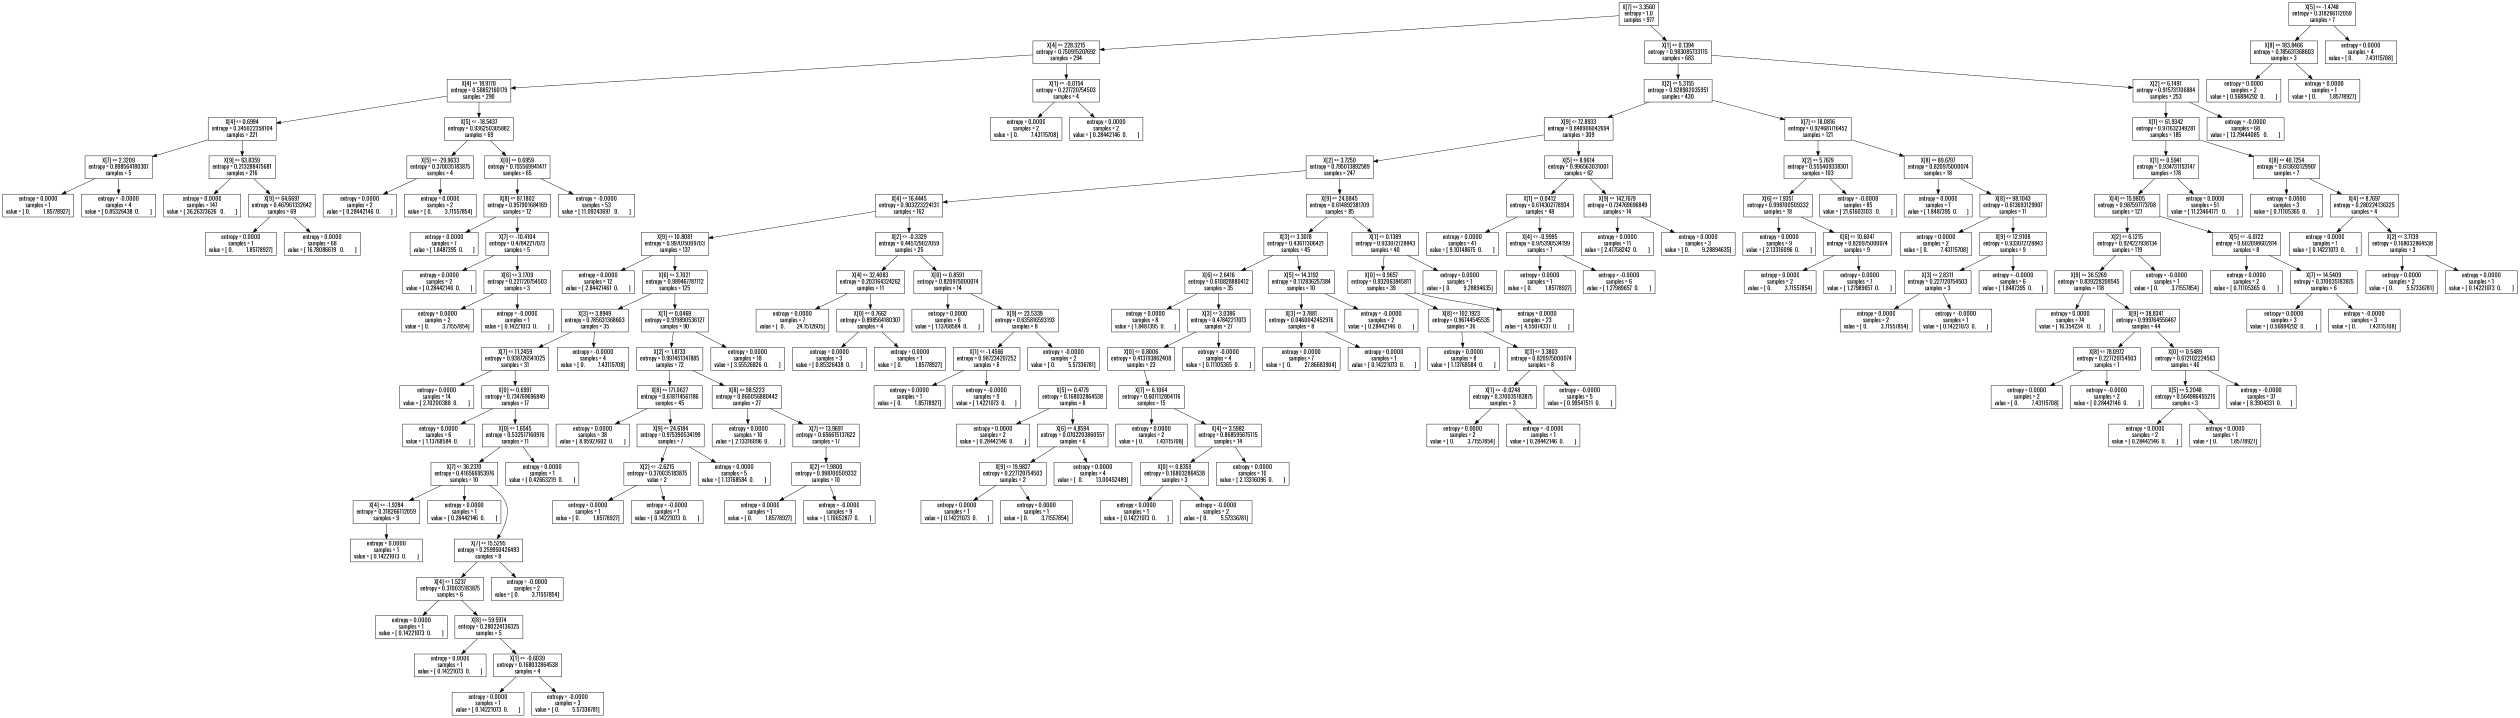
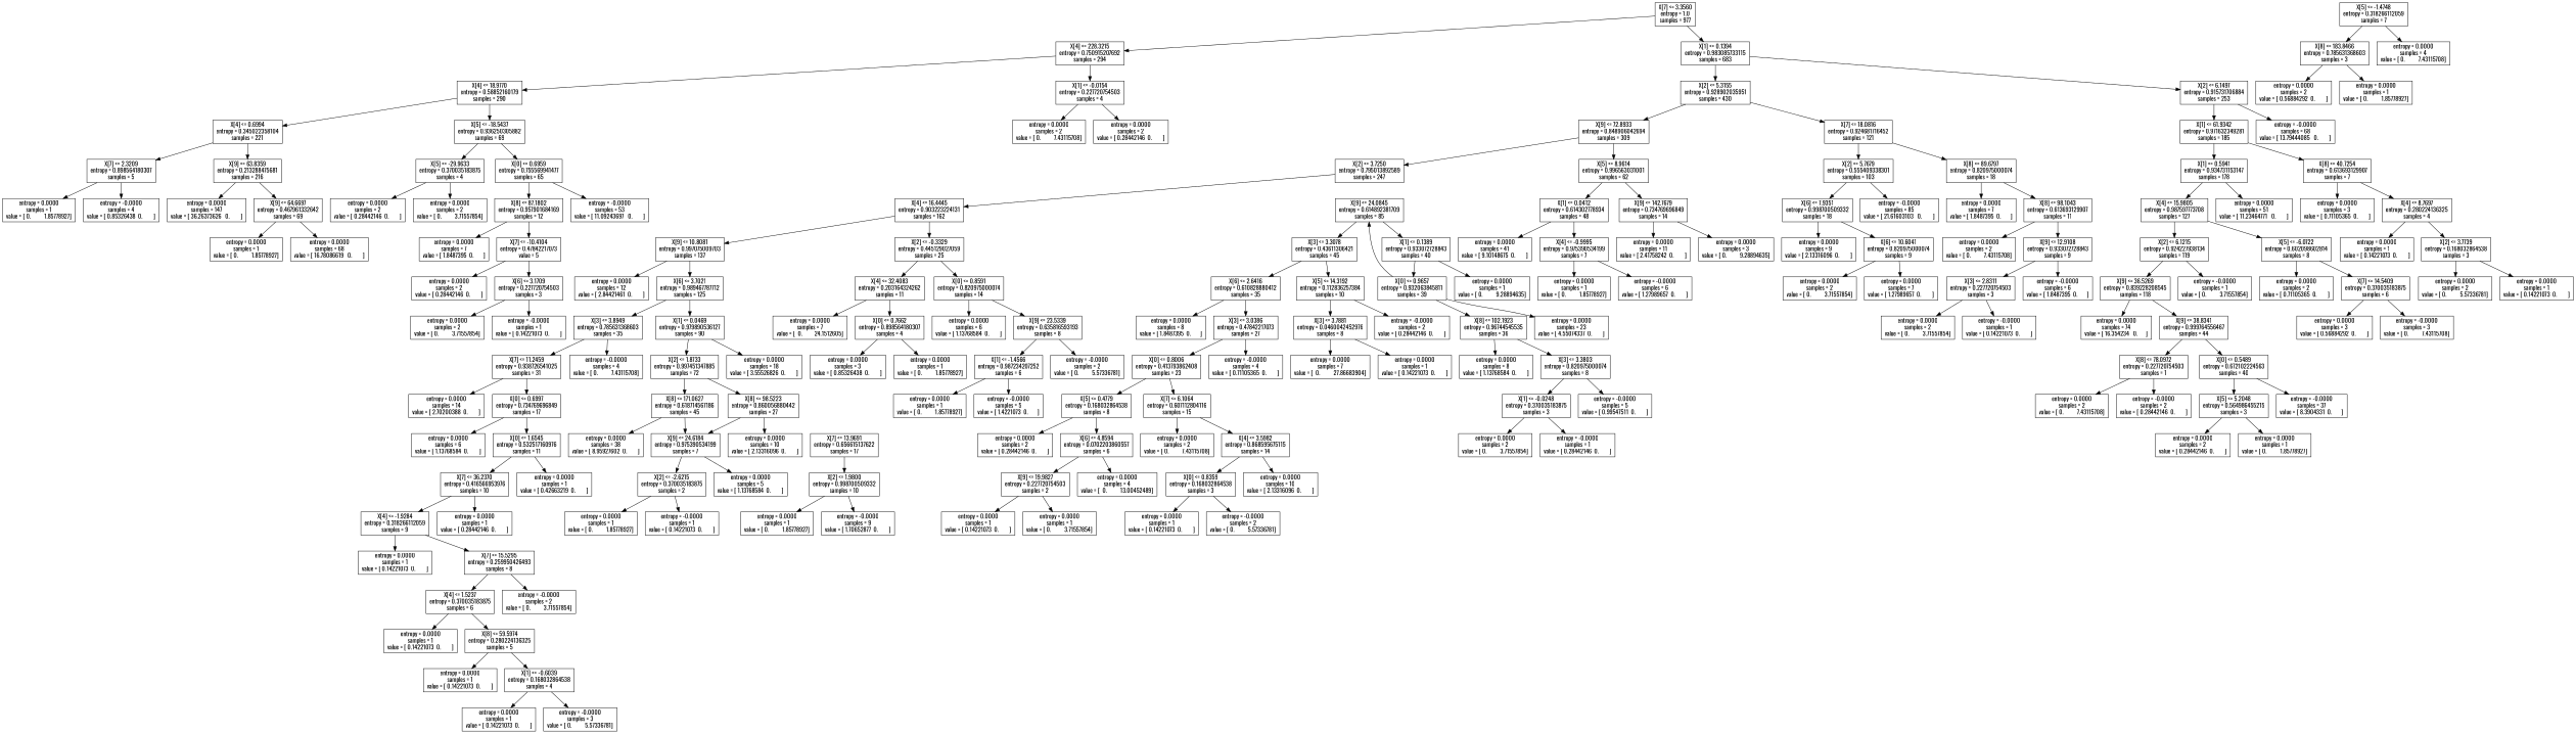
  digraph {
    fontname=Oswald
    node [fontname=Oswald shape=box]
    edge [fontname=Oswald]
    n1 [label="X[7] <= 3.3560\nentropy = 1.0\nsamples = 977"]
    n2 [label="X[4] <= 228.3215\nentropy = 0.750915207692\nsamples = 294"]
    n3 [label="X[1] <= 0.1394\nentropy = 0.983085733115\nsamples = 683"]
    n4 [label="X[4] <= 18.9770\nentropy = 0.58852160179\nsamples = 290"]
    n5 [label="X[1] <= -0.0154\nentropy = 0.227720754503\nsamples = 4"]
    n6 [label="X[2] <= 5.3155\nentropy = 0.928902035951\nsamples = 430"]
    n7 [label="X[2] <= 6.1497\nentropy = 0.915731706884\nsamples = 253"]
    n8 [label="X[4] <= 0.6994\nentropy = 0.345022358104\nsamples = 221"]
    n9 [label="X[5] <= -18.5437\nentropy = 0.936250305882\nsamples = 69"]
    n10 [label="entropy = 0.0000\nsamples = 2\nvalue = [ 0.          7.43115708]"]
    n11 [label="entropy = 0.0000\nsamples = 2\nvalue = [ 0.28442146  0.        ]"]
    n12 [label="X[7] <= 2.3209\nentropy = 0.898564180307\nsamples = 5"]
    n13 [label="X[9] <= 63.8359\nentropy = 0.213288475681\nsamples = 216"]
    n14 [label="X[5] <= -29.9633\nentropy = 0.370035183875\nsamples = 4"]
    n15 [label="X[0] <= 0.6959\nentropy = 0.755569941477\nsamples = 65"]
    n16 [label="entropy = 0.0000\nsamples = 1\nvalue = [ 0.          1.85778927]"]
    n17 [label="entropy = -0.0000\nsamples = 4\nvalue = [ 0.85326438  0.        ]"]
    n18 [label="entropy = 0.0000\nsamples = 147\nvalue = [ 36.26373626   0.        ]"]
    n19 [label="X[9] <= 64.6697\nentropy = 0.467961332642\nsamples = 69"]
    n20 [label="entropy = 0.0000\nsamples = 1\nvalue = [ 0.          1.85778927]"]
    n21 [label="entropy = 0.0000\nsamples = 68\nvalue = [ 16.78086619   0.        ]"]
    n22 [label="entropy = 0.0000\nsamples = 2\nvalue = [ 0.28442146  0.        ]"]
    n23 [label="entropy = 0.0000\nsamples = 2\nvalue = [ 0.          3.71557854]"]
    n24 [label="X[8] <= 87.1802\nentropy = 0.957901684169\nsamples = 12"]
    n25 [label="entropy = -0.0000\nsamples = 53\nvalue = [ 11.09243697   0.        ]"]
    n26 [label="entropy = 0.0000\nsamples = 7\nvalue = [ 1.8487395  0.       ]"]
-   n27 [label="X[7] <= -10.4104\nentropy = 0.47842217073\nsamples = 5"]
+   n27 [label="X[7] <= -10.4104\nentropy = 0.47842217073\nvalue = 5"]
    n28 [label="entropy = 0.0000\nsamples = 2\nvalue = [ 0.28442146  0.        ]"]
    n29 [label="X[6] <= 3.1709\nentropy = 0.227720754503\nsamples = 3"]
    n30 [label="entropy = 0.0000\nsamples = 2\nvalue = [ 0.          3.71557854]"]
    n31 [label="entropy = -0.0000\nsamples = 1\nvalue = [ 0.14221073  0.        ]"]
    n32 [label="X[9] <= 72.8933\nentropy = 0.848906042694\nsamples = 309"]
    n33 [label="X[7] <= 18.0816\nentropy = 0.924681716452\nsamples = 121"]
    n34 [label="X[1] <= 61.9342\nentropy = 0.971632349281\nsamples = 185"]
    n35 [label="entropy = -0.0000\nsamples = 68\nvalue = [ 13.79444085   0.        ]"]
    n36 [label="X[2] <= 3.7250\nentropy = 0.795013892589\nsamples = 247"]
    n37 [label="X[5] <= 8.9614\nentropy = 0.996563031001\nsamples = 62"]
    n38 [label="X[2] <= 5.7679\nentropy = 0.555409338301\nsamples = 103"]
    n39 [label="X[8] <= 89.6797\nentropy = 0.820975000074\nsamples = 18"]
    n40 [label="X[4] <= 16.4445\nentropy = 0.903223224131\nsamples = 162"]
    n41 [label="X[9] <= 24.0845\nentropy = 0.614892381709\nsamples = 85"]
    n42 [label="X[1] <= 0.0412\nentropy = 0.614302778934\nsamples = 48"]
    n43 [label="X[9] <= 142.7679\nentropy = 0.734769696849\nsamples = 14"]
    n44 [label="X[9] <= 10.8081\nentropy = 0.997075009703\nsamples = 137"]
    n45 [label="X[2] <= -0.3329\nentropy = 0.445129027059\nsamples = 25"]
    n46 [label="X[3] <= 3.3078\nentropy = 0.43611306421\nsamples = 45"]
    n47 [label="X[1] <= 0.1389\nentropy = 0.933072728843\nsamples = 40"]
    n48 [label="entropy = 0.0000\nsamples = 12\nvalue = [ 2.84421461  0.        ]"]
    n49 [label="X[6] <= 3.7021\nentropy = 0.989467787712\nsamples = 125"]
    n50 [label="X[4] <= 32.4083\nentropy = 0.203164324262\nsamples = 11"]
    n51 [label="X[0] <= 0.8591\nentropy = 0.820975000074\nsamples = 14"]
    n52 [label="X[3] <= 3.8949\nentropy = 0.785631368603\nsamples = 35"]
    n53 [label="X[1] <= 0.0469\nentropy = 0.979890536127\nsamples = 90"]
    n54 [label="X[7] <= 11.2459\nentropy = 0.938726541025\nsamples = 31"]
    n55 [label="entropy = -0.0000\nsamples = 4\nvalue = [ 0.          7.43115708]"]
    n56 [label="X[2] <= 1.8733\nentropy = 0.997451347885\nsamples = 72"]
    n57 [label="entropy = 0.0000\nsamples = 18\nvalue = [ 3.55526826  0.        ]"]
    n58 [label="entropy = 0.0000\nsamples = 14\nvalue = [ 2.70200388  0.        ]"]
    n59 [label="X[0] <= 0.6997\nentropy = 0.734769696849\nsamples = 17"]
    n60 [label="entropy = 0.0000\nsamples = 6\nvalue = [ 1.13768584  0.        ]"]
    n61 [label="X[0] <= 1.6545\nentropy = 0.532517160976\nsamples = 11"]
    n62 [label="X[7] <= 36.2370\nentropy = 0.416566953976\nsamples = 10"]
    n63 [label="entropy = 0.0000\nsamples = 1\nvalue = [ 0.42663219  0.        ]"]
    n64 [label="X[4] <= -1.9284\nentropy = 0.318266112059\nsamples = 9"]
    n65 [label="entropy = 0.0000\nsamples = 1\nvalue = [ 0.28442146  0.        ]"]
    n66 [label="entropy = 0.0000\nsamples = 1\nvalue = [ 0.14221073  0.        ]"]
    n67 [label="X[7] <= 15.5295\nentropy = 0.259950426493\nsamples = 8"]
    n68 [label="X[4] <= 1.5237\nentropy = 0.370035183875\nsamples = 6"]
    n69 [label="entropy = -0.0000\nsamples = 2\nvalue = [ 0.          3.71557854]"]
    n70 [label="entropy = 0.0000\nsamples = 1\nvalue = [ 0.14221073  0.        ]"]
    n71 [label="X[8] <= 59.5974\nentropy = 0.280224136325\nsamples = 5"]
    n72 [label="entropy = 0.0000\nsamples = 1\nvalue = [ 0.14221073  0.        ]"]
    n73 [label="X[1] <= -0.6039\nentropy = 0.168032864538\nsamples = 4"]
    n74 [label="entropy = 0.0000\nsamples = 1\nvalue = [ 0.14221073  0.        ]"]
    n75 [label="entropy = -0.0000\nsamples = 3\nvalue = [ 0.          5.57336781]"]
    n76 [label="X[8] <= 171.0627\nentropy = 0.618714567186\nsamples = 45"]
    n77 [label="X[8] <= 98.5223\nentropy = 0.860056880442\nsamples = 27"]
    n78 [label="entropy = 0.0000\nsamples = 38\nvalue = [ 8.95927602  0.        ]"]
    n79 [label="X[9] <= 24.6184\nentropy = 0.975390534199\nsamples = 7"]
    n80 [label="entropy = 0.0000\nsamples = 10\nvalue = [ 2.13316096  0.        ]"]
    n81 [label="X[7] <= 13.9691\nentropy = 0.656615137622\nsamples = 17"]
-   n82 [label="X[2] <= -2.6215\nentropy = 0.370035183875\nvalue = 2"]
+   n82 [label="X[2] <= -2.6215\nentropy = 0.370035183875\nsamples = 2"]
    n83 [label="entropy = 0.0000\nsamples = 5\nvalue = [ 1.13768584  0.        ]"]
    n84 [label="entropy = 0.0000\nsamples = 1\nvalue = [ 0.          1.85778927]"]
    n85 [label="entropy = -0.0000\nsamples = 1\nvalue = [ 0.14221073  0.        ]"]
    n86 [label="X[2] <= 1.9800\nentropy = 0.998700509332\nsamples = 10"]
    n87 [label="entropy = 0.0000\nsamples = 1\nvalue = [ 0.          1.85778927]"]
    n88 [label="entropy = -0.0000\nsamples = 9\nvalue = [ 1.70652877  0.        ]"]
    n89 [label="X[5] <= -1.4748\nentropy = 0.318266112059\nsamples = 7"]
    n90 [label="X[8] <= 183.8466\nentropy = 0.785631368603\nsamples = 3"]
    n91 [label="entropy = 0.0000\nsamples = 4\nvalue = [ 0.          7.43115708]"]
    n92 [label="entropy = 0.0000\nsamples = 2\nvalue = [ 0.56884292  0.        ]"]
    n93 [label="entropy = 0.0000\nsamples = 1\nvalue = [ 0.          1.85778927]"]
    n94 [label="entropy = 0.0000\nsamples = 7\nvalue = [  0.         24.1512605]"]
    n95 [label="X[0] <= 0.7662\nentropy = 0.898564180307\nsamples = 4"]
    n96 [label="entropy = 0.0000\nsamples = 6\nvalue = [ 1.13768584  0.        ]"]
    n97 [label="X[9] <= 23.5339\nentropy = 0.635816593193\nsamples = 8"]
    n98 [label="entropy = 0.0000\nsamples = 3\nvalue = [ 0.85326438  0.        ]"]
    n99 [label="entropy = 0.0000\nsamples = 1\nvalue = [ 0.          1.85778927]"]
    n100 [label="X[1] <= -1.4566\nentropy = 0.987234207252\nsamples = 6"]
    n101 [label="entropy = -0.0000\nsamples = 2\nvalue = [ 0.          5.57336781]"]
    n102 [label="entropy = 0.0000\nsamples = 1\nvalue = [ 0.          1.85778927]"]
    n103 [label="entropy = -0.0000\nsamples = 5\nvalue = [ 1.4221073  0.       ]"]
    n104 [label="X[6] <= 2.6416\nentropy = 0.610828880412\nsamples = 35"]
    n105 [label="X[5] <= 14.3192\nentropy = 0.112836257384\nsamples = 10"]
    n106 [label="X[0] <= 0.9657\nentropy = 0.932063845811\nsamples = 39"]
    n107 [label="entropy = 0.0000\nsamples = 1\nvalue = [ 0.          9.28894635]"]
    n108 [label="entropy = 0.0000\nsamples = 8\nvalue = [ 1.8487395  0.       ]"]
    n109 [label="X[3] <= 3.0386\nentropy = 0.47842217073\nsamples = 27"]
    n110 [label="X[3] <= 3.7881\nentropy = 0.0460042452976\nsamples = 8"]
    n111 [label="entropy = -0.0000\nsamples = 2\nvalue = [ 0.28442146  0.        ]"]
    n112 [label="X[0] <= 0.8006\nentropy = 0.413793862408\nsamples = 23"]
    n113 [label="entropy = -0.0000\nsamples = 4\nvalue = [ 0.71105365  0.        ]"]
    n114 [label="X[5] <= 0.4779\nentropy = 0.168032864538\nsamples = 8"]
    n115 [label="X[7] <= 6.1064\nentropy = 0.607112804116\nsamples = 15"]
    n116 [label="entropy = 0.0000\nsamples = 2\nvalue = [ 0.28442146  0.        ]"]
    n117 [label="X[6] <= 4.8594\nentropy = 0.0702203860557\nsamples = 6"]
    n118 [label="entropy = 0.0000\nsamples = 2\nvalue = [ 0.          7.43115708]"]
    n119 [label="X[4] <= 3.5982\nentropy = 0.868595675115\nsamples = 14"]
    n120 [label="X[9] <= 19.9827\nentropy = 0.227720754503\nsamples = 2"]
    n121 [label="entropy = 0.0000\nsamples = 4\nvalue = [  0.          13.00452489]"]
    n122 [label="entropy = 0.0000\nsamples = 1\nvalue = [ 0.14221073  0.        ]"]
    n123 [label="entropy = 0.0000\nsamples = 1\nvalue = [ 0.          3.71557854]"]
    n124 [label="X[0] <= 0.8359\nentropy = 0.168032864538\nsamples = 3"]
    n125 [label="entropy = 0.0000\nsamples = 10\nvalue = [ 2.13316096  0.        ]"]
    n126 [label="entropy = 0.0000\nsamples = 1\nvalue = [ 0.14221073  0.        ]"]
    n127 [label="entropy = -0.0000\nsamples = 2\nvalue = [ 0.          5.57336781]"]
    n128 [label="entropy = 0.0000\nsamples = 7\nvalue = [  0.          27.86683904]"]
    n129 [label="entropy = 0.0000\nsamples = 1\nvalue = [ 0.14221073  0.        ]"]
    n130 [label="X[8] <= 102.1923\nentropy = 0.96744545535\nsamples = 36"]
    n131 [label="entropy = 0.0000\nsamples = 23\nvalue = [ 4.55074337  0.        ]"]
    n132 [label="entropy = 0.0000\nsamples = 8\nvalue = [ 1.13768584  0.        ]"]
    n133 [label="X[3] <= 3.3803\nentropy = 0.820975000074\nsamples = 8"]
    n134 [label="X[1] <= -0.0248\nentropy = 0.370035183875\nsamples = 3"]
    n135 [label="entropy = -0.0000\nsamples = 5\nvalue = [ 0.99547511  0.        ]"]
    n136 [label="entropy = 0.0000\nsamples = 2\nvalue = [ 0.          3.71557854]"]
    n137 [label="entropy = -0.0000\nsamples = 1\nvalue = [ 0.28442146  0.        ]"]
    n138 [label="entropy = 0.0000\nsamples = 41\nvalue = [ 9.10148675  0.        ]"]
    n139 [label="X[4] <= -0.9995\nentropy = 0.975390534199\nsamples = 7"]
    n140 [label="entropy = 0.0000\nsamples = 11\nvalue = [ 2.41758242  0.        ]"]
    n141 [label="entropy = 0.0000\nsamples = 3\nvalue = [ 0.          9.28894635]"]
    n142 [label="entropy = 0.0000\nsamples = 1\nvalue = [ 0.          1.85778927]"]
    n143 [label="entropy = -0.0000\nsamples = 6\nvalue = [ 1.27989657  0.        ]"]
    n144 [label="X[6] <= 7.9351\nentropy = 0.998700509332\nsamples = 18"]
    n145 [label="entropy = -0.0000\nsamples = 85\nvalue = [ 21.61603103   0.        ]"]
    n146 [label="entropy = 0.0000\nsamples = 7\nvalue = [ 1.8487395  0.       ]"]
    n147 [label="X[8] <= 98.1043\nentropy = 0.613693129907\nsamples = 11"]
    n148 [label="entropy = 0.0000\nsamples = 9\nvalue = [ 2.13316096  0.        ]"]
    n149 [label="X[6] <= 10.6041\nentropy = 0.820975000074\nsamples = 9"]
    n150 [label="entropy = 0.0000\nsamples = 2\nvalue = [ 0.          3.71557854]"]
    n151 [label="entropy = 0.0000\nsamples = 7\nvalue = [ 1.27989657  0.        ]"]
    n152 [label="entropy = 0.0000\nsamples = 2\nvalue = [ 0.          7.43115708]"]
    n153 [label="X[9] <= 12.9108\nentropy = 0.933072728843\nsamples = 9"]
    n154 [label="X[3] <= 2.8311\nentropy = 0.227720754503\nsamples = 3"]
    n155 [label="entropy = -0.0000\nsamples = 6\nvalue = [ 1.8487395  0.       ]"]
    n156 [label="entropy = 0.0000\nsamples = 2\nvalue = [ 0.          3.71557854]"]
    n157 [label="entropy = -0.0000\nsamples = 1\nvalue = [ 0.14221073  0.        ]"]
    n158 [label="X[1] <= 0.5941\nentropy = 0.934731153147\nsamples = 178"]
    n159 [label="X[8] <= 40.7254\nentropy = 0.613693129907\nsamples = 7"]
    n160 [label="X[4] <= 15.9805\nentropy = 0.987597773708\nsamples = 127"]
    n161 [label="entropy = 0.0000\nsamples = 51\nvalue = [ 11.23464771   0.        ]"]
    n162 [label="entropy = 0.0000\nsamples = 3\nvalue = [ 0.71105365  0.        ]"]
    n163 [label="X[4] <= 8.7697\nentropy = 0.280224136325\nsamples = 4"]
    n164 [label="X[2] <= 6.1215\nentropy = 0.924227938134\nsamples = 119"]
    n165 [label="X[5] <= -6.0722\nentropy = 0.602098602814\nsamples = 8"]
    n166 [label="X[9] <= 36.5269\nentropy = 0.839228208545\nsamples = 118"]
    n167 [label="entropy = -0.0000\nsamples = 1\nvalue = [ 0.          3.71557854]"]
    n168 [label="entropy = 0.0000\nsamples = 2\nvalue = [ 0.71105365  0.        ]"]
    n169 [label="X[7] <= 14.5409\nentropy = 0.370035183875\nsamples = 6"]
    n170 [label="entropy = 0.0000\nsamples = 74\nvalue = [ 16.354234   0.      ]"]
    n171 [label="X[9] <= 38.8341\nentropy = 0.999764556467\nsamples = 44"]
    n172 [label="X[8] <= 78.0972\nentropy = 0.227720754503\nsamples = 1"]
    n173 [label="X[0] <= 0.5489\nentropy = 0.672102224563\nsamples = 40"]
    n174 [label="entropy = 0.0000\nsamples = 2\nvalue = [ 0.          7.43115708]"]
    n175 [label="entropy = -0.0000\nsamples = 2\nvalue = [ 0.28442146  0.        ]"]
    n176 [label="X[5] <= 5.2048\nentropy = 0.564986455215\nsamples = 3"]
    n177 [label="entropy = -0.0000\nsamples = 37\nvalue = [ 8.3904331  0.       ]"]
    n178 [label="entropy = 0.0000\nsamples = 2\nvalue = [ 0.28442146  0.        ]"]
    n179 [label="entropy = 0.0000\nsamples = 1\nvalue = [ 0.          1.85778927]"]
    n180 [label="entropy = 0.0000\nsamples = 3\nvalue = [ 0.56884292  0.        ]"]
    n181 [label="entropy = -0.0000\nsamples = 3\nvalue = [ 0.          7.43115708]"]
    n182 [label="entropy = 0.0000\nsamples = 1\nvalue = [ 0.14221073  0.        ]"]
    n183 [label="X[2] <= 3.7739\nentropy = 0.168032864538\nsamples = 3"]
    n184 [label="entropy = 0.0000\nsamples = 2\nvalue = [ 0.          5.57336781]"]
    n185 [label="entropy = 0.0000\nsamples = 1\nvalue = [ 0.14221073  0.        ]"]
    n1 -> n2
    n1 -> n3
    n2 -> n4
    n2 -> n5
    n3 -> n6
    n3 -> n7
    n4 -> n8
    n4 -> n9
    n5 -> n10
    n5 -> n11
    n6 -> n32
    n6 -> n33
    n7 -> n34
    n7 -> n35
    n8 -> n12
    n8 -> n13
    n9 -> n14
    n9 -> n15
    n12 -> n16
    n12 -> n17
    n13 -> n18
    n13 -> n19
    n14 -> n22
    n14 -> n23
    n15 -> n24
    n15 -> n25
    n19 -> n20
    n19 -> n21
    n24 -> n26
    n24 -> n27
    n27 -> n28
    n27 -> n29
    n29 -> n30
    n29 -> n31
    n32 -> n36
    n32 -> n37
    n33 -> n38
    n33 -> n39
    n34 -> n158
    n34 -> n159
    n36 -> n40
-   n36 -> n41
+   n106 -> n41
    n37 -> n42
    n37 -> n43
    n38 -> n144
    n38 -> n145
    n39 -> n146
    n39 -> n147
    n40 -> n44
    n40 -> n45
    n41 -> n46
    n41 -> n47
    n42 -> n138
    n42 -> n139
    n43 -> n140
    n43 -> n141
    n44 -> n48
    n44 -> n49
    n45 -> n50
    n45 -> n51
    n46 -> n104
    n46 -> n105
    n47 -> n106
    n47 -> n107
    n49 -> n52
    n49 -> n53
    n50 -> n94
    n50 -> n95
    n51 -> n96
    n51 -> n97
    n52 -> n54
    n52 -> n55
    n53 -> n56
    n53 -> n57
    n54 -> n58
    n54 -> n59
    n56 -> n76
    n56 -> n77
    n59 -> n60
    n59 -> n61
    n61 -> n62
    n61 -> n63
    n62 -> n64
    n62 -> n65
    n64 -> n66
-   n62 -> n67
+   n64 -> n67
    n67 -> n68
    n67 -> n69
    n68 -> n70
    n68 -> n71
    n71 -> n72
    n71 -> n73
    n73 -> n74
    n73 -> n75
    n76 -> n78
    n76 -> n79
    n77 -> n80
-   n77 -> n81
+   n77 -> n79
    n79 -> n82
    n79 -> n83
    n81 -> n86
    n82 -> n84
    n82 -> n85
    n86 -> n87
    n86 -> n88
    n89 -> n90
    n89 -> n91
    n90 -> n92
    n90 -> n93
    n95 -> n98
    n95 -> n99
    n97 -> n100
    n97 -> n101
    n100 -> n102
    n100 -> n103
    n104 -> n108
    n104 -> n109
    n105 -> n110
    n105 -> n111
    n106 -> n130
    n106 -> n131
    n109 -> n112
    n109 -> n113
    n110 -> n128
    n110 -> n129
+   n112 -> n114
    n112 -> n115
    n114 -> n116
    n114 -> n117
    n115 -> n118
    n115 -> n119
    n117 -> n120
    n117 -> n121
    n119 -> n124
    n119 -> n125
    n120 -> n122
    n120 -> n123
    n124 -> n126
    n124 -> n127
    n130 -> n132
    n130 -> n133
    n133 -> n134
    n133 -> n135
    n134 -> n136
    n134 -> n137
    n139 -> n142
    n139 -> n143
    n144 -> n148
    n144 -> n149
    n147 -> n152
    n147 -> n153
    n149 -> n150
    n149 -> n151
    n153 -> n154
    n153 -> n155
    n154 -> n156
    n154 -> n157
    n158 -> n160
    n158 -> n161
    n159 -> n162
    n159 -> n163
    n160 -> n164
    n160 -> n165
    n163 -> n182
    n163 -> n183
    n164 -> n166
    n164 -> n167
    n165 -> n168
    n165 -> n169
    n166 -> n170
    n166 -> n171
    n169 -> n180
    n169 -> n181
    n171 -> n172
    n171 -> n173
    n172 -> n174
    n172 -> n175
    n173 -> n176
    n173 -> n177
    n176 -> n178
    n176 -> n179
    n183 -> n184
    n183 -> n185
  }
